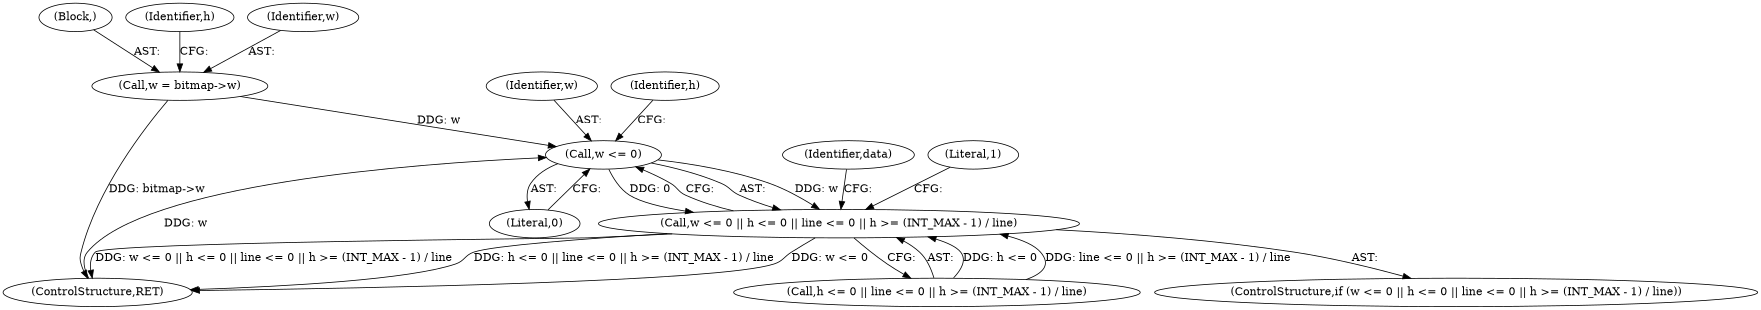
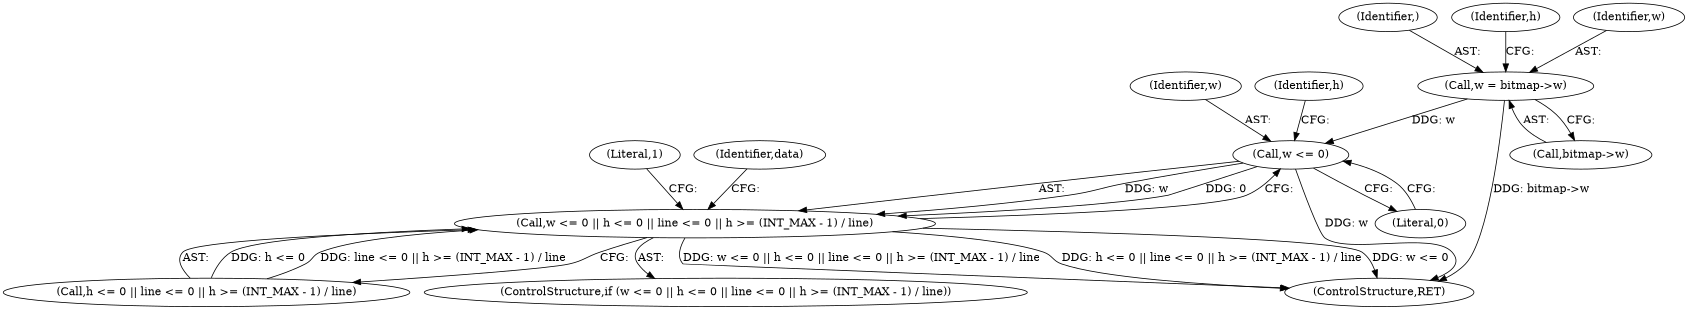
  digraph {
    n1 [label="(Call,w = bitmap->w)"]
    n2 [label="(Call,w <= 0)"]
+   n3 [label="(Call,bitmap->w)"]
    n4 [label="(ControlStructure,RET)"]
    n5 [label="(Call,w <= 0 || h <= 0 || line <= 0 || h >= (INT_MAX - 1) / line)"]
    n6 [label="(Literal,0)"]
-   n7 [label="(Block,)"]
+   n7 [label="(Identifier,)"]
    n8 [label="(Call,h <= 0 || line <= 0 || h >= (INT_MAX - 1) / line)"]
    n9 [label="(ControlStructure,if (w <= 0 || h <= 0 || line <= 0 || h >= (INT_MAX - 1) / line))"]
    n10 [label="(Identifier,h)"]
    n11 [label="(Identifier,w)"]
    n12 [label="(Identifier,w)"]
    n13 [label="(Identifier,data)"]
    n14 [label="(Literal,1)"]
    n15 [label="(Identifier,h)"]
    n1 -> n2 [label="DDG: w"]
+   n1 -> n3 [label="CFG: "]
    n1 -> n4 [label="DDG: bitmap->w"]
-   n4 -> n2 [label="DDG: w"]
+   n2 -> n4 [label="DDG: w"]
    n2 -> n5 [label="AST: "]
    n2 -> n5 [label="DDG: w"]
    n2 -> n5 [label="DDG: 0"]
-   n2 -> n6 [label="AST: "]
+   n2 -> n6 [label="CFG: "]
+   n3 -> n1 [label="AST: "]
    n5 -> n2 [label="CFG: "]
    n5 -> n4 [label="DDG: h <= 0 || line <= 0 || h >= (INT_MAX - 1) / line"]
    n5 -> n4 [label="DDG: w <= 0"]
    n5 -> n4 [label="DDG: w <= 0 || h <= 0 || line <= 0 || h >= (INT_MAX - 1) / line"]
    n5 -> n8 [label="CFG: "]
    n5 -> n9 [label="AST: "]
    n6 -> n2 [label="CFG: "]
    n7 -> n1 [label="AST: "]
    n8 -> n5 [label="AST: "]
    n8 -> n5 [label="DDG: h <= 0"]
    n8 -> n5 [label="DDG: line <= 0 || h >= (INT_MAX - 1) / line"]
    n10 -> n1 [label="CFG: "]
    n11 -> n1 [label="AST: "]
    n12 -> n2 [label="AST: "]
    n13 -> n5 [label="CFG: "]
    n14 -> n5 [label="CFG: "]
    n15 -> n2 [label="CFG: "]
  }
